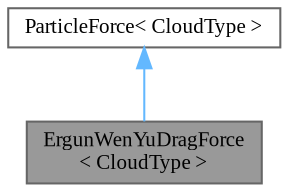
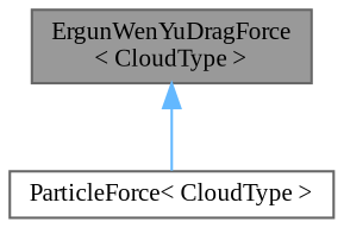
  digraph {
    fontname="Liberation Serif"
    node [color=gray40 fontname="Liberation Serif" fontsize=10 shape=box style=filled]
    n1 [fillcolor=grey60 fontcolor=black height=0.2 label="ErgunWenYuDragForce\l\< CloudType \>" width=0.4]
    n2 [fillcolor=white height=0.2 label="ParticleForce\< CloudType \>" width=0.4]
-   n2 -> n1 [color=steelblue1 dir=back fontname="Liberation Serif" fontsize=10 labelfontname=Helvetica labelfontsize=10 style=solid]
+   n1 -> n2 [color=steelblue1 dir=back fontname="Liberation Serif" fontsize=10 labelfontname=Helvetica labelfontsize=10 style=solid]
  }
